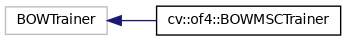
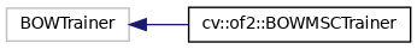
  digraph {
    rankdir=LR
    node [fillcolor=white fontname=Helvetica fontsize=10 shape=record style=filled]
    n1 [color=grey75 height=0.2 label=BOWTrainer width=0.4]
-   n2 [color=black height=0.2 label="cv::of4::BOWMSCTrainer" width=0.4]
+   n2 [color=black height=0.2 label="cv::of2::BOWMSCTrainer" width=0.4]
    n1 -> n2 [color=midnightblue dir=back fontname=Helvetica fontsize=10 labelfontname=Helvetica labelfontsize=10 style=solid]
  }
